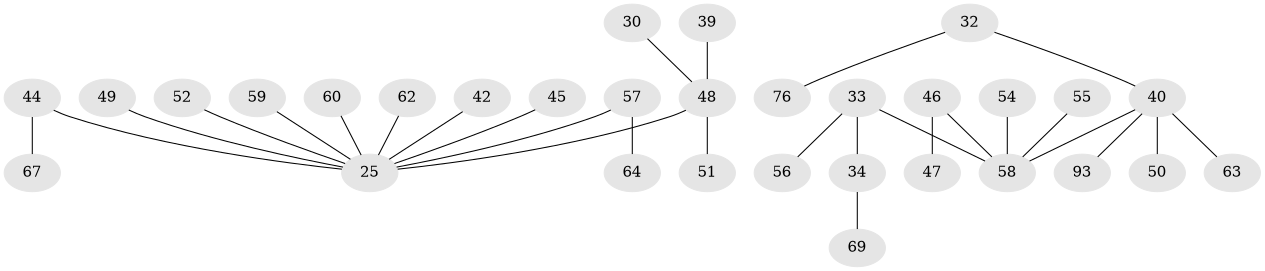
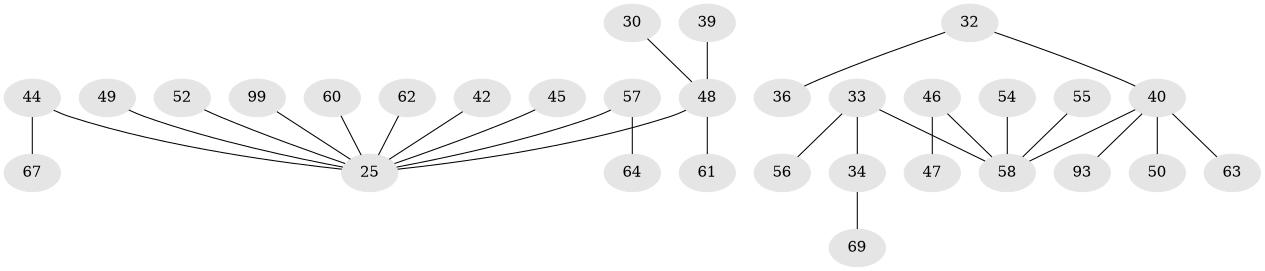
  graph {
    node [color=gray90 style=filled]
    48 [super="+1+3+21"]
    n2 [label=25 super="+41"]
-   61 [label=51]
+   61
    30
    32
-   36 [label=76]
+   36
    40 [super="+20+31"]
    58 [super="+13+12"]
    n9 [label=93]
    50
    63
    33 [super="+15+8+24"]
    34
    56
    n15 [label=69]
    39
    42
    44
    67
    45
    46
    47
    49
    52
    54
    55
    57
    64
-   59
+   59 [label=99]
    60
    62
    48 -- n2
    48 -- 61
    30 -- 48
    32 -- 36
    32 -- 40
    40 -- 58
    40 -- n9
    40 -- 50
    40 -- 63
    33 -- 58
    33 -- 34
    33 -- 56
    34 -- n15
    39 -- 48
    42 -- n2
    44 -- n2
    44 -- 67
    45 -- n2
    46 -- 58
    46 -- 47
    49 -- n2
    52 -- n2
    54 -- 58
    55 -- 58
    57 -- n2
    57 -- 64
    59 -- n2
    60 -- n2
    62 -- n2
  }
